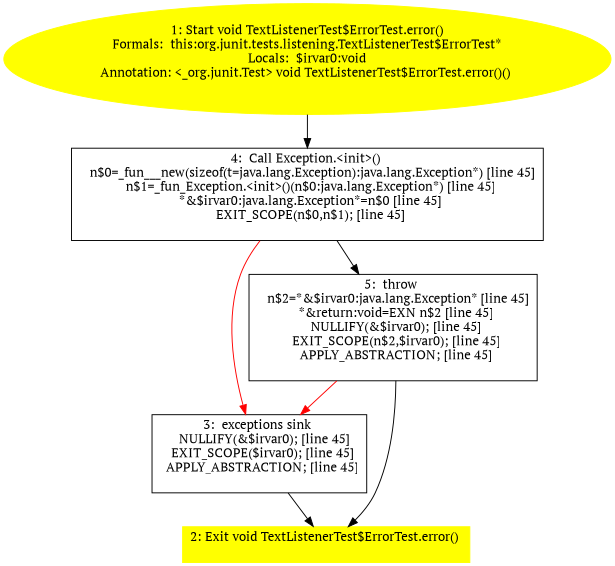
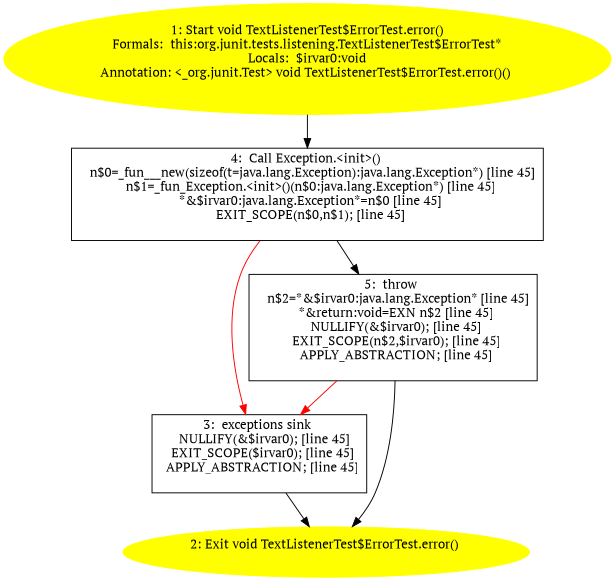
  digraph {
    fontname="PT Serif"
    node [fontname="PT Serif" shape=box]
    edge [fontname="PT Serif"]
    n1 [color=yellow label="1: Start void TextListenerTest$ErrorTest.error()\nFormals:  this:org.junit.tests.listening.TextListenerTest$ErrorTest*\nLocals:  $irvar0:void\nAnnotation: <_org.junit.Test> void TextListenerTest$ErrorTest.error()() \n  " style=filled shape=""]
    n2 [label="4:  Call Exception.<init>() \n   n$0=_fun___new(sizeof(t=java.lang.Exception):java.lang.Exception*) [line 45]\n  n$1=_fun_Exception.<init>()(n$0:java.lang.Exception*) [line 45]\n  *&$irvar0:java.lang.Exception*=n$0 [line 45]\n  EXIT_SCOPE(n$0,n$1); [line 45]\n "]
    n3 [label="3:  exceptions sink \n   NULLIFY(&$irvar0); [line 45]\n  EXIT_SCOPE($irvar0); [line 45]\n  APPLY_ABSTRACTION; [line 45]\n "]
    n4 [label="5:  throw \n   n$2=*&$irvar0:java.lang.Exception* [line 45]\n  *&return:void=EXN n$2 [line 45]\n  NULLIFY(&$irvar0); [line 45]\n  EXIT_SCOPE(n$2,$irvar0); [line 45]\n  APPLY_ABSTRACTION; [line 45]\n "]
-   n5 [color=yellow label="2: Exit void TextListenerTest$ErrorTest.error() \n  " style=filled]
+   n5 [color=yellow label="2: Exit void TextListenerTest$ErrorTest.error() \n  " style=filled shape=""]
    n1 -> n2
    n2 -> n3 [color=red]
    n2 -> n4
    n3 -> n5
    n4 -> n3 [color=red]
    n4 -> n5
  }
